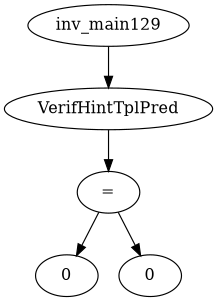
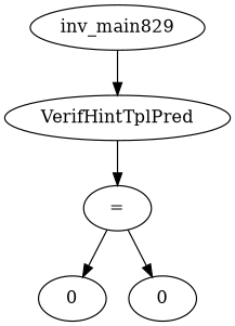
  digraph {
-   n1 [label=inv_main129]
+   n1 [label=inv_main829]
    n2 [label=VerifHintTplPred]
    n3 [label="="]
    n4 [label=0]
    n5 [label=0]
    n1 -> n2
    n2 -> n3
    n3 -> n4
    n3 -> n5
  }
